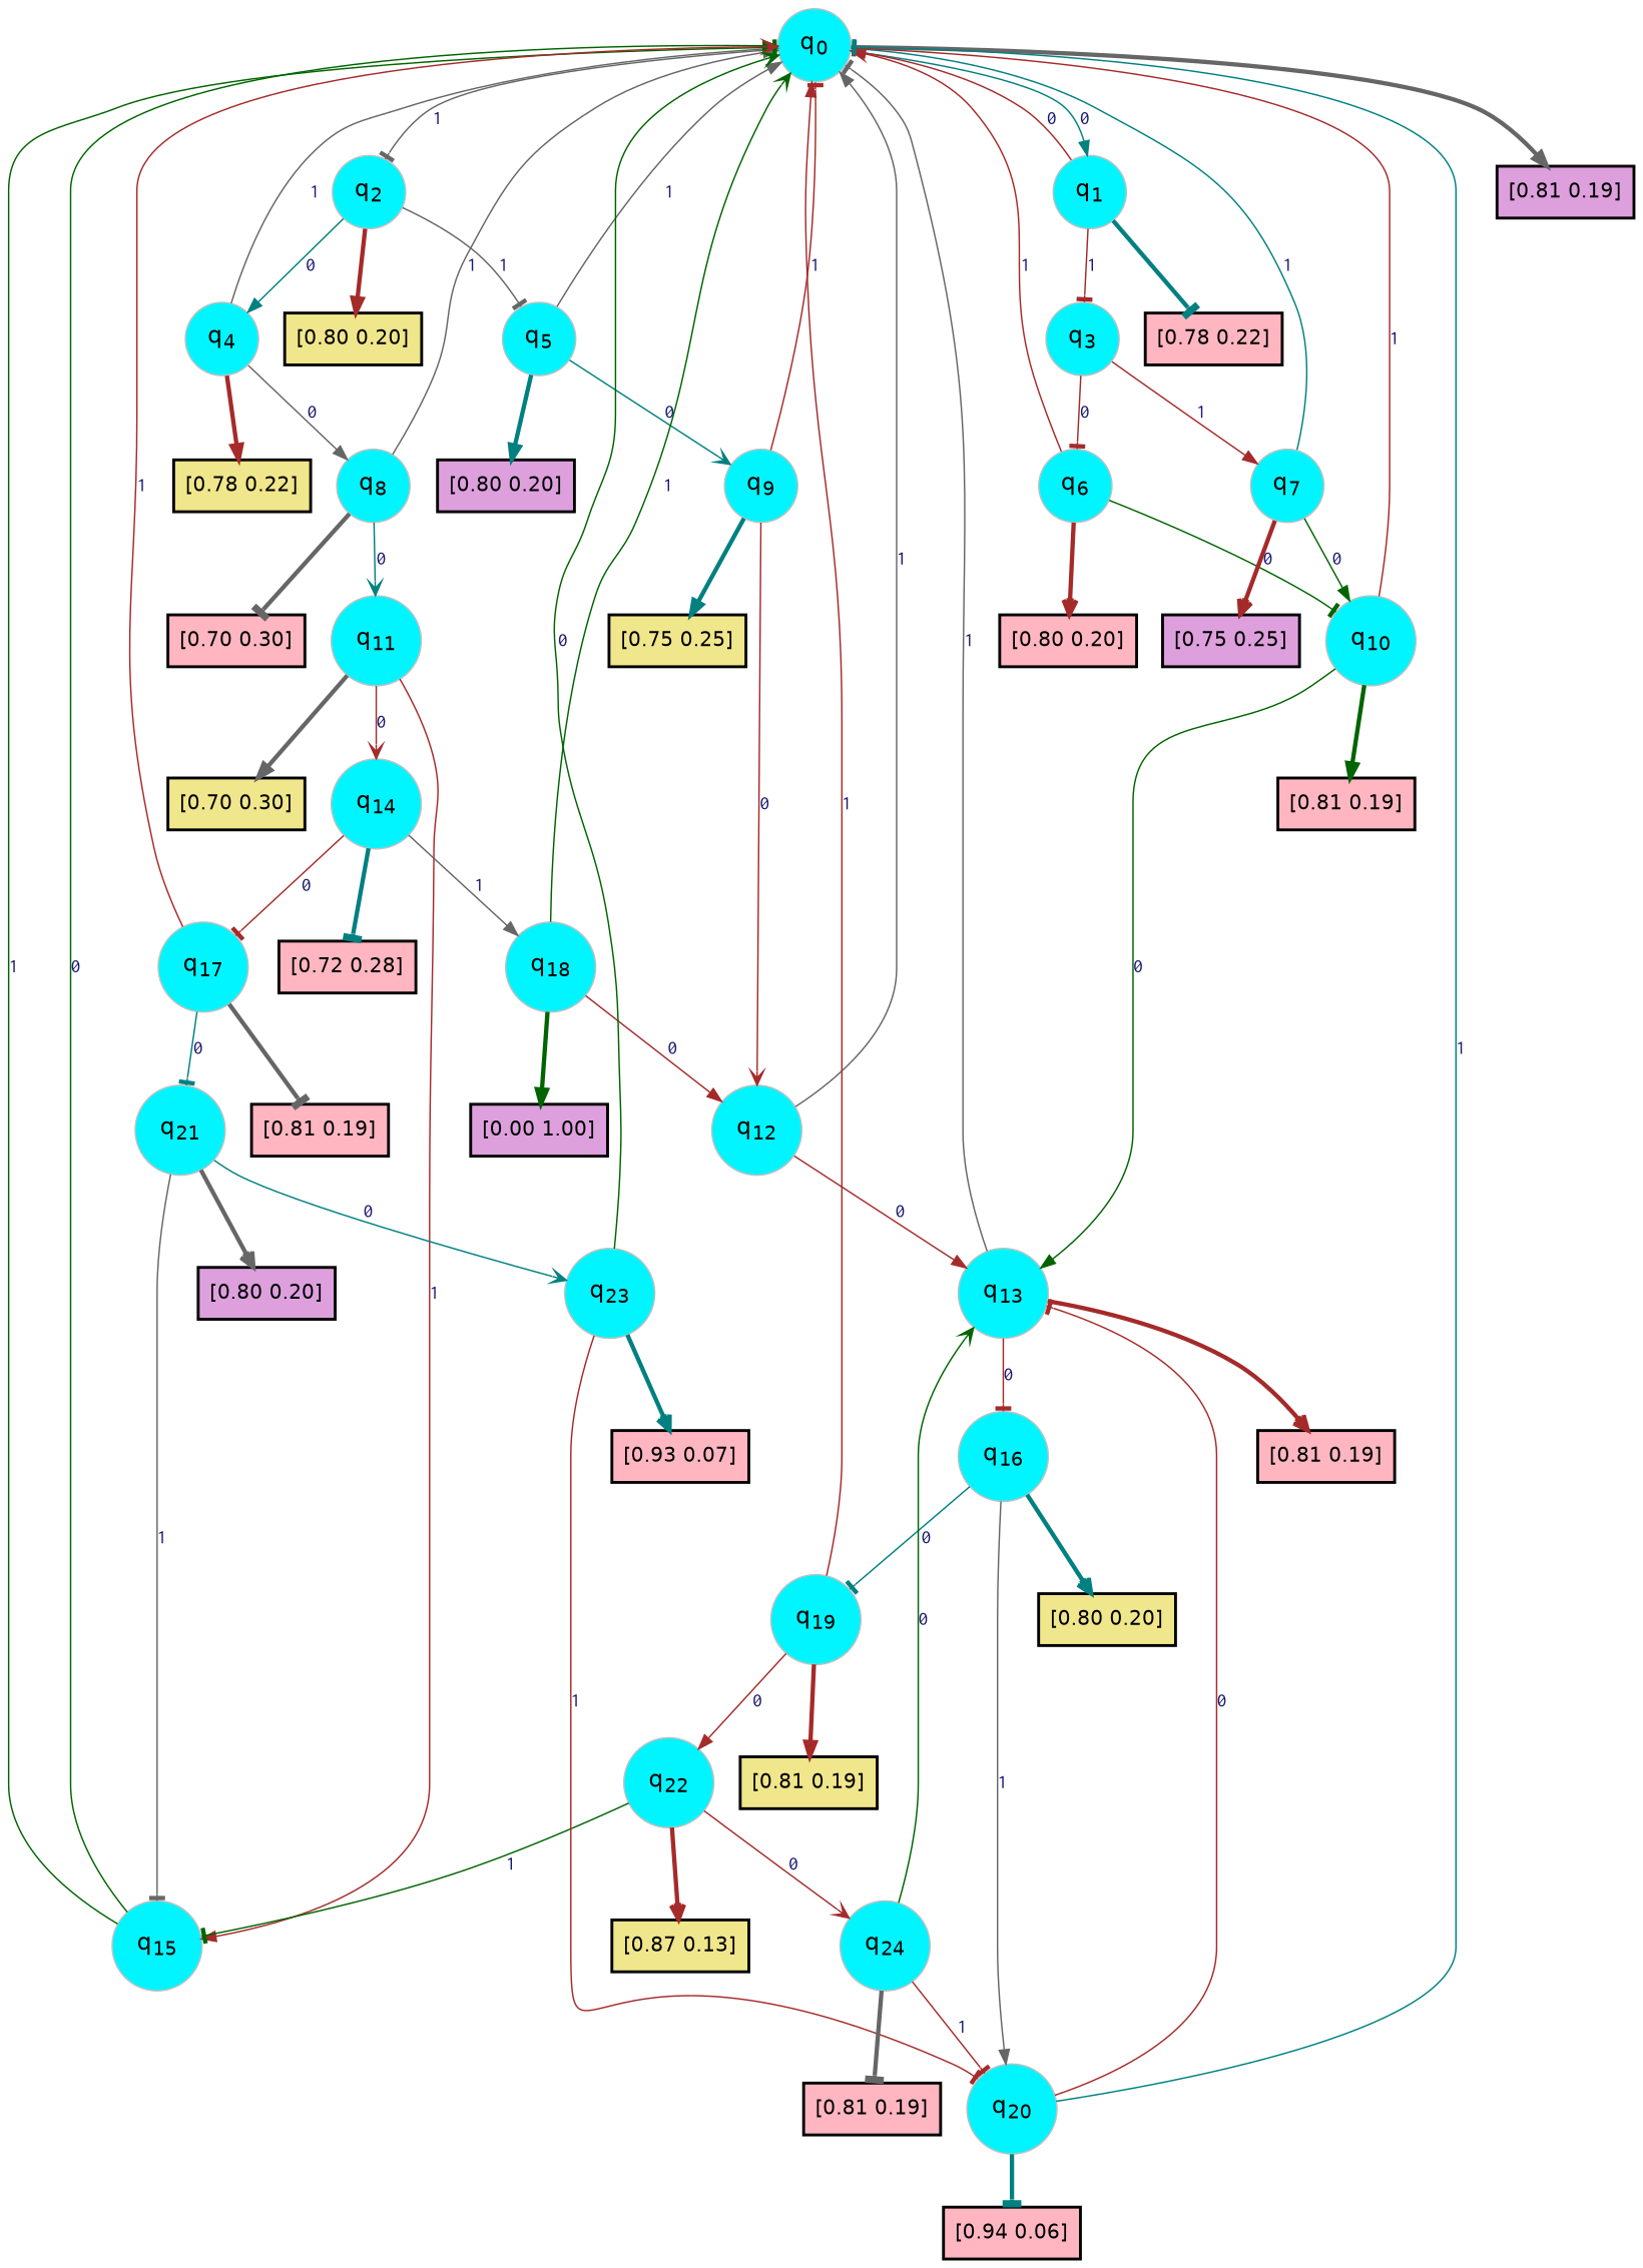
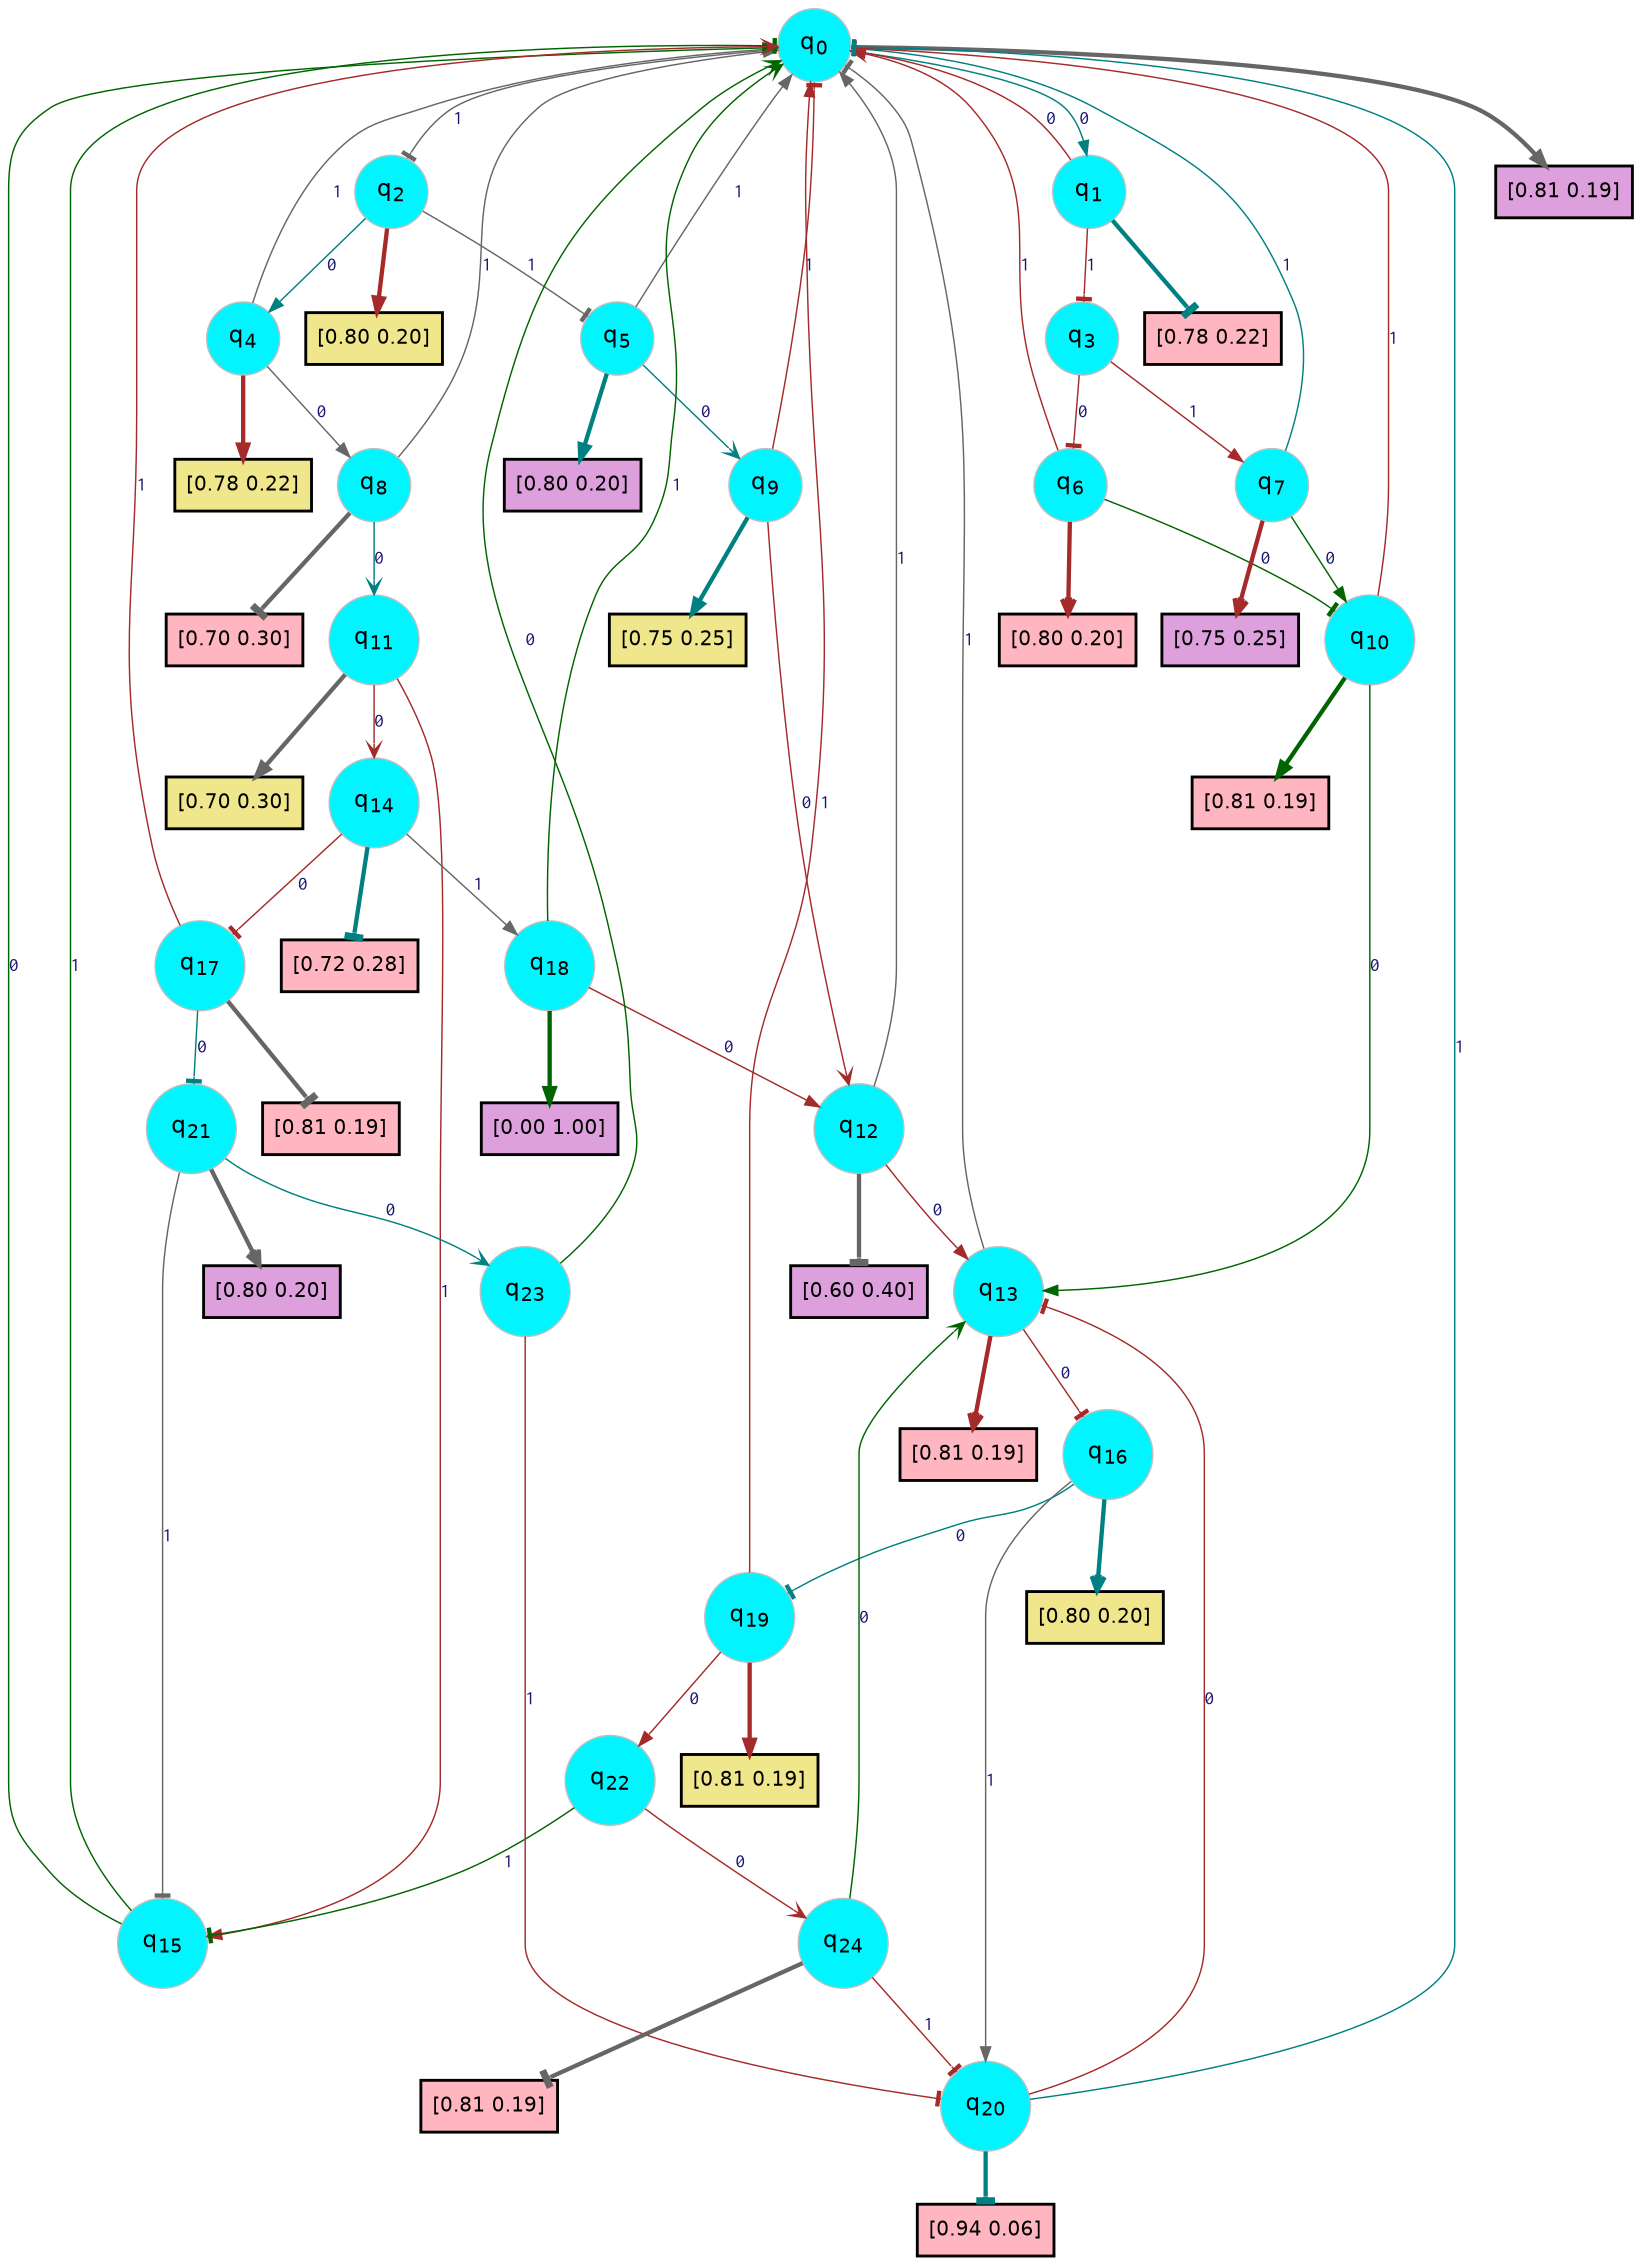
  digraph {
    rankdir=TD
    node [color=gray fillcolor=turquoise1 fontcolor=black fontname=Helvetica fontsize=16 fontweight=bold shape=circle style=filled]
    edge [arrowhead=normal arrowsize=1 color=brown fontcolor=midnightblue fontname=courier fontweight=bold penwidth=1 style=solid weight=20]
    n1 [label=<q<SUB>0</SUB>>]
    n2 [label=<q<SUB>1</SUB>>]
    n3 [label=<q<SUB>2</SUB>>]
    n4 [color=black fillcolor=plum fontsize=14 label="[0.81 0.19]" penwidth=2 shape=box]
    n5 [label=<q<SUB>3</SUB>>]
    n6 [color=black fillcolor=lightpink fontsize=14 label="[0.78 0.22]" penwidth=2 shape=box]
    n7 [label=<q<SUB>4</SUB>>]
    n8 [label=<q<SUB>5</SUB>>]
    n9 [color=black fillcolor=khaki fontsize=14 label="[0.80 0.20]" penwidth=2 shape=box]
    n10 [label=<q<SUB>6</SUB>>]
    n11 [label=<q<SUB>7</SUB>>]
    n12 [label=<q<SUB>8</SUB>>]
    n13 [color=black fillcolor=khaki fontsize=14 label="[0.78 0.22]" penwidth=2 shape=box]
    n14 [label=<q<SUB>9</SUB>>]
    n15 [color=black fillcolor=plum fontsize=14 label="[0.80 0.20]" penwidth=2 shape=box]
    n16 [label=<q<SUB>10</SUB>>]
    n17 [color=black fillcolor=lightpink fontsize=14 label="[0.80 0.20]" penwidth=2 shape=box]
    n18 [color=black fillcolor=plum fontsize=14 label="[0.75 0.25]" penwidth=2 shape=box]
    n19 [label=<q<SUB>11</SUB>>]
    n20 [color=black fillcolor=lightpink fontsize=14 label="[0.70 0.30]" penwidth=2 shape=box]
    n21 [label=<q<SUB>12</SUB>>]
    n22 [color=black fillcolor=khaki fontsize=14 label="[0.75 0.25]" penwidth=2 shape=box]
    n23 [label=<q<SUB>13</SUB>>]
    n24 [color=black fillcolor=lightpink fontsize=14 label="[0.81 0.19]" penwidth=2 shape=box]
    n25 [label=<q<SUB>14</SUB>>]
    n26 [label=<q<SUB>15</SUB>>]
    n27 [color=black fillcolor=khaki fontsize=14 label="[0.70 0.30]" penwidth=2 shape=box]
+   n28 [color=black fillcolor=plum fontsize=14 label="[0.60 0.40]" penwidth=2 shape=box]
    n29 [label=<q<SUB>16</SUB>>]
    n30 [color=black fillcolor=lightpink fontsize=14 label="[0.81 0.19]" penwidth=2 shape=box]
    n31 [label=<q<SUB>17</SUB>>]
    n32 [label=<q<SUB>18</SUB>>]
    n33 [color=black fillcolor=lightpink fontsize=14 label="[0.72 0.28]" penwidth=2 shape=box]
    n34 [label=<q<SUB>19</SUB>>]
    n35 [label=<q<SUB>20</SUB>>]
    n36 [color=black fillcolor=khaki fontsize=14 label="[0.80 0.20]" penwidth=2 shape=box]
    n37 [label=<q<SUB>21</SUB>>]
    n38 [color=black fillcolor=lightpink fontsize=14 label="[0.81 0.19]" penwidth=2 shape=box]
    n39 [color=black fillcolor=plum fontsize=14 label="[0.00 1.00]" penwidth=2 shape=box]
    n40 [label=<q<SUB>22</SUB>>]
    n41 [color=black fillcolor=khaki fontsize=14 label="[0.81 0.19]" penwidth=2 shape=box]
    n42 [color=black fillcolor=lightpink fontsize=14 label="[0.94 0.06]" penwidth=2 shape=box]
    n43 [label=<q<SUB>23</SUB>>]
    n44 [color=black fillcolor=plum fontsize=14 label="[0.80 0.20]" penwidth=2 shape=box]
    n45 [label=<q<SUB>24</SUB>>]
-   n46 [color=black fillcolor=khaki fontsize=14 label="[0.87 0.13]" penwidth=2 shape=box]
-   n47 [color=black fillcolor=lightpink fontsize=14 label="[0.93 0.07]" penwidth=2 shape=box]
    n48 [color=black fillcolor=lightpink fontsize=14 label="[0.81 0.19]" penwidth=2 shape=box]
    n1 -> n2 [color=teal label=0]
    n1 -> n3 [arrowhead=tee color=gray40 label=1]
    n1 -> n4 [color=gray40 penwidth=3]
    n2 -> n1 [label=0]
    n2 -> n5 [arrowhead=tee label=1]
    n2 -> n6 [arrowhead=tee color=teal penwidth=3]
    n3 -> n7 [color=teal label=0]
    n3 -> n8 [arrowhead=tee color=gray40 label=1]
    n3 -> n9 [penwidth=3]
    n5 -> n10 [arrowhead=tee label=0]
    n5 -> n11 [label=1]
    n7 -> n1 [color=gray40 label=1]
    n7 -> n12 [color=gray40 label=0]
    n7 -> n13 [penwidth=3]
    n8 -> n1 [color=gray40 label=1]
    n8 -> n14 [arrowhead=vee color=teal label=0]
    n8 -> n15 [color=teal penwidth=3]
    n10 -> n1 [arrowhead=vee label=1]
    n10 -> n16 [arrowhead=tee color=darkgreen label=0]
    n10 -> n17 [arrowhead=vee penwidth=3]
    n11 -> n1 [arrowhead=tee color=teal label=1]
    n11 -> n16 [color=darkgreen label=0]
    n11 -> n18 [arrowhead=vee penwidth=3]
    n12 -> n1 [color=gray40 label=1]
    n12 -> n19 [arrowhead=vee color=teal label=0]
    n12 -> n20 [arrowhead=tee color=gray40 penwidth=3]
    n14 -> n1 [arrowhead=tee label=1]
    n14 -> n21 [arrowhead=vee label=0]
    n14 -> n22 [color=teal penwidth=3]
    n16 -> n1 [arrowhead=tee label=1]
    n16 -> n23 [color=darkgreen label=0]
    n16 -> n24 [color=darkgreen penwidth=3]
    n19 -> n25 [arrowhead=vee label=0]
    n19 -> n26 [label=1]
    n19 -> n27 [color=gray40 penwidth=3]
    n21 -> n1 [color=gray40 label=1]
    n21 -> n23 [label=0]
+   n21 -> n28 [arrowhead=tee color=gray40 penwidth=3]
    n23 -> n1 [arrowhead=tee color=gray40 label=1]
    n23 -> n29 [arrowhead=tee label=0]
    n23 -> n30 [arrowhead=vee penwidth=3]
    n25 -> n31 [arrowhead=tee label=0]
    n25 -> n32 [color=gray40 label=1]
    n25 -> n33 [arrowhead=tee color=teal penwidth=3]
    n26 -> n1 [color=darkgreen label=0]
    n26 -> n1 [arrowhead=tee color=darkgreen label=1]
    n29 -> n34 [arrowhead=tee color=teal label=0]
    n29 -> n35 [color=gray40 label=1]
    n29 -> n36 [arrowhead=vee color=teal penwidth=3]
    n31 -> n1 [arrowhead=vee label=1]
    n31 -> n37 [arrowhead=tee color=teal label=0]
    n31 -> n38 [arrowhead=tee color=gray40 penwidth=3]
    n32 -> n1 [arrowhead=vee color=darkgreen label=1]
    n32 -> n21 [label=0]
    n32 -> n39 [color=darkgreen penwidth=3]
    n34 -> n1 [label=1]
    n34 -> n40 [label=0]
    n34 -> n41 [penwidth=3]
    n35 -> n1 [arrowhead=tee color=teal label=1]
    n35 -> n23 [arrowhead=tee label=0]
    n35 -> n42 [arrowhead=tee color=teal penwidth=3]
    n37 -> n26 [arrowhead=tee color=gray40 label=1]
    n37 -> n43 [arrowhead=vee color=teal label=0]
    n37 -> n44 [arrowhead=vee color=gray40 penwidth=3]
    n40 -> n26 [arrowhead=tee color=darkgreen label=1]
    n40 -> n45 [arrowhead=vee label=0]
-   n40 -> n46 [arrowhead=vee penwidth=3]
    n43 -> n1 [arrowhead=vee color=darkgreen label=0]
    n43 -> n35 [arrowhead=tee label=1]
-   n43 -> n47 [arrowhead=vee color=teal penwidth=3]
    n45 -> n23 [arrowhead=vee color=darkgreen label=0]
    n45 -> n35 [arrowhead=tee label=1]
    n45 -> n48 [arrowhead=tee color=gray40 penwidth=3]
  }
